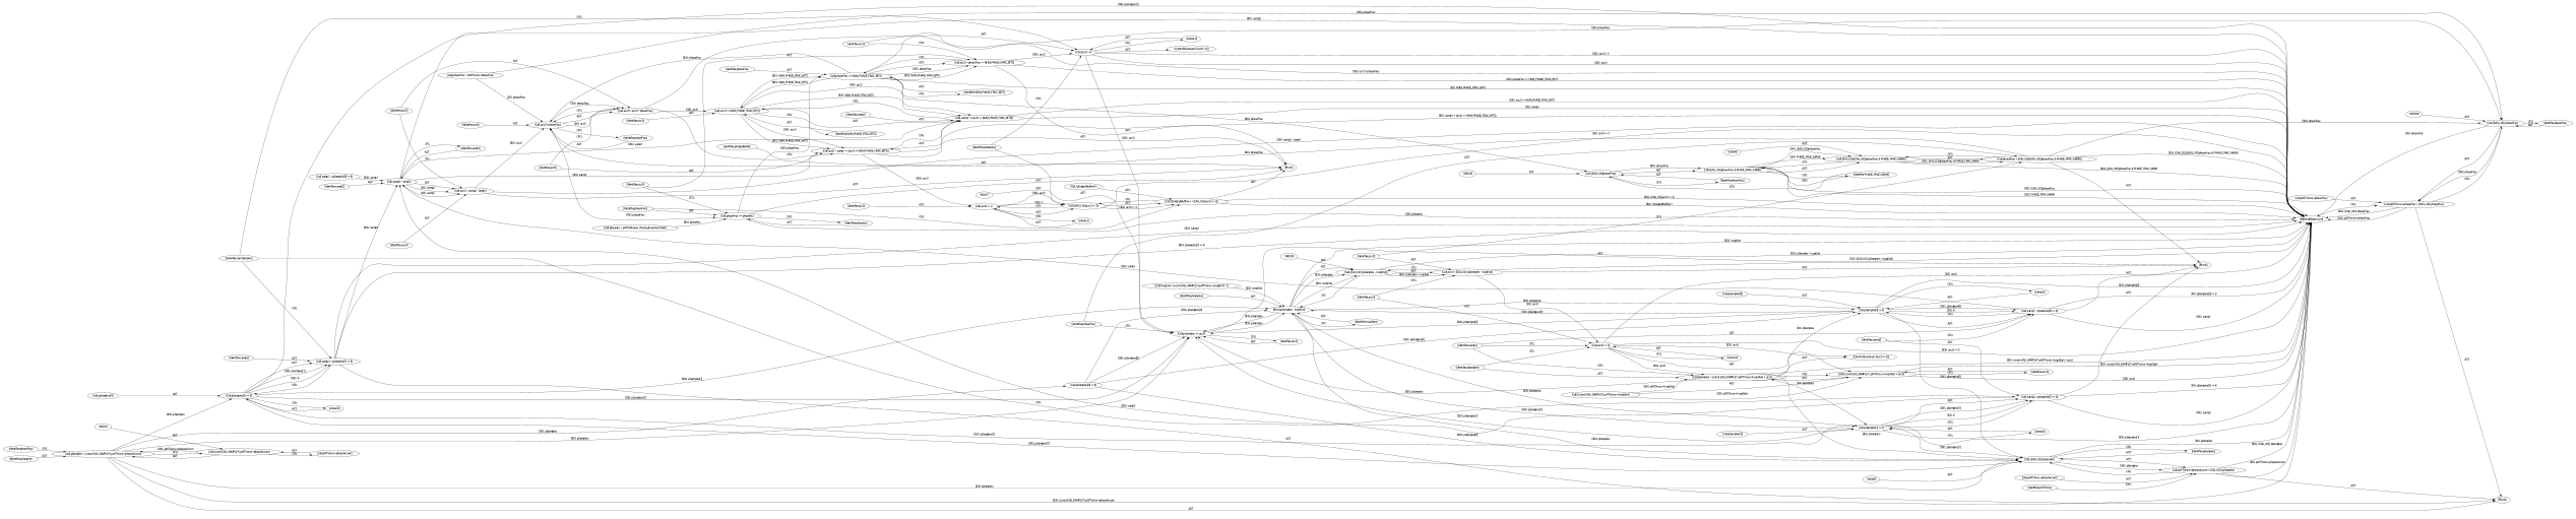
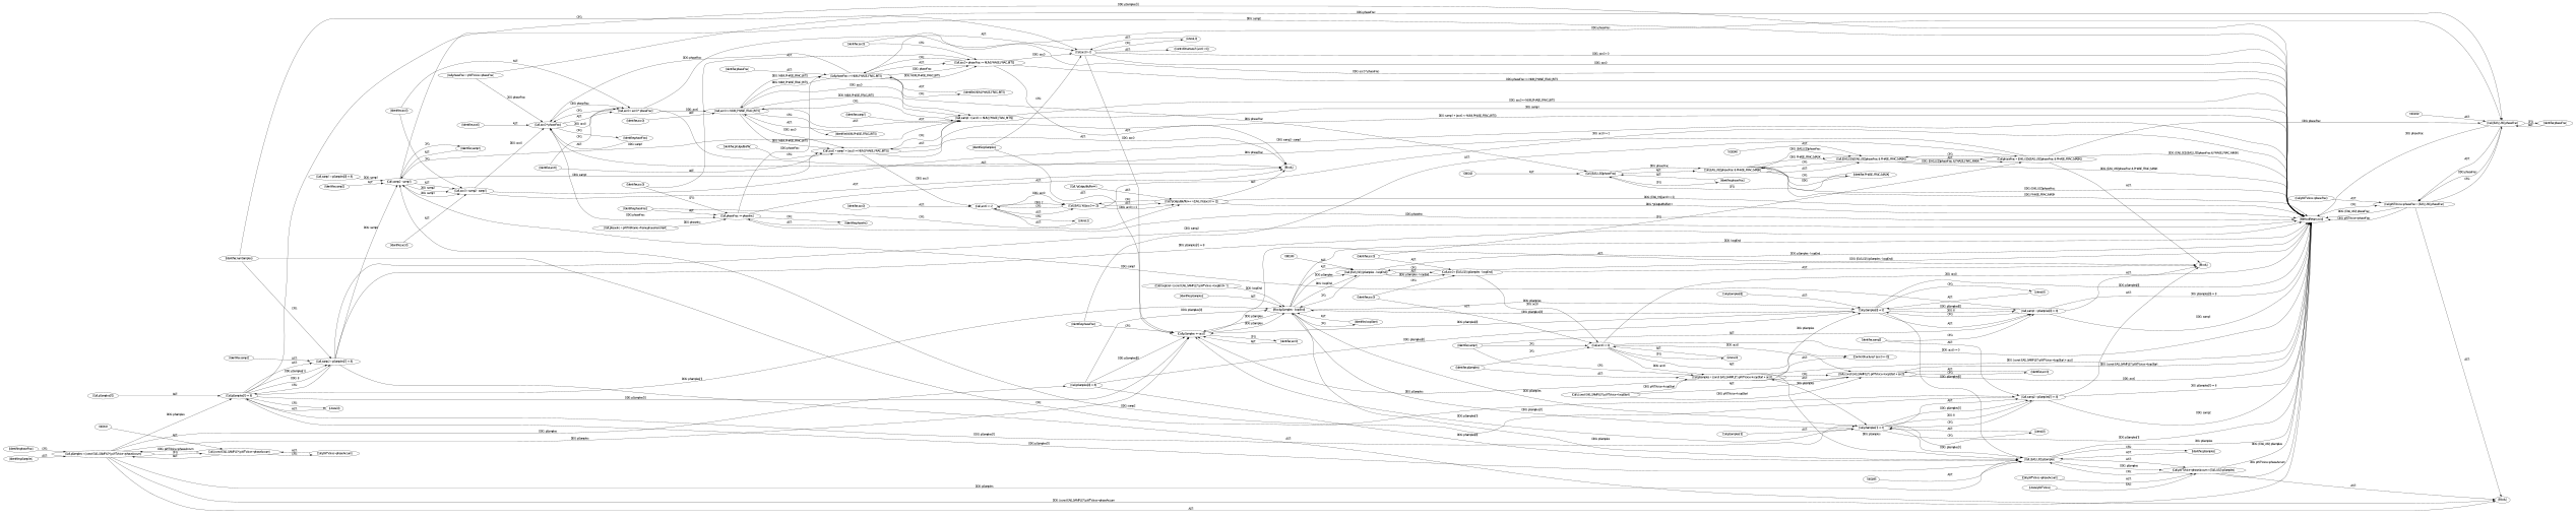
  digraph {
    fontname=Roboto
    rankdir=LR
    node [fontname=Roboto]
    edge [fontname=Roboto]
    n1 [label="(Call,pSamples[1] << 8)"]
    n2 [label="(Call,samp2 = pSamples[1] << 8)"]
    n3 [label="(Call,pSamples += acc0)"]
    n4 [label="(Block,pSamples - loopEnd)"]
    n5 [label="(Call,(EAS_U32) pSamples)"]
    n6 [label="(Call,pSamples[1] << 8)"]
    n7 [label="(MethodReturn,void)"]
    n8 [label="(Literal,8)"]
    n9 [label="(Block,)"]
    n10 [label="(Call,samp2 - samp1)"]
    n11 [label="(Identifier,acc0)"]
    n12 [label="(Block,)"]
    n13 [label="(Call,(EAS_I32) (pSamples - loopEnd))"]
    n14 [label="(Call,pSamples[0] << 8)"]
    n15 [label="(Identifier,loopStart)"]
    n16 [label="(Call,pWTVoice->phaseAccum = (EAS_U32) pSamples)"]
    n17 [label="(Identifier,pSamples)"]
    n18 [label="(Call,samp2 = pSamples[1] << 8)"]
    n19 [label="(Literal,8)"]
    n20 [label="(Call,pWTVoice->phaseFrac = (EAS_U32) phaseFrac)"]
    n21 [label="(Call,pSamples = (const EAS_SAMPLE*) pWTVoice->phaseAccum)"]
    n22 [label="(Call,(const EAS_SAMPLE*) pWTVoice->phaseAccum)"]
    n23 [label="(Call,pSamples[0] << 8)"]
    n24 [label="(Call,pWTVoice->phaseAccum)"]
    n25 [label="(Call,acc0 = samp2 - samp1)"]
    n26 [label="(Call,acc0 = samp1 + (acc0 >> NUM_PHASE_FRAC_BITS))"]
    n27 [label="(Call,samp1 + (acc0 >> NUM_PHASE_FRAC_BITS))"]
    n28 [label="(Identifier,samp1)"]
    n29 [label="(Call,acc0 * phaseFrac)"]
    n30 [label="(Block,)"]
    n31 [label="(Call,acc0 >> 2)"]
    n32 [label="(Call,acc0 >> NUM_PHASE_FRAC_BITS)"]
    n33 [label="(Call,acc0 = acc0 * phaseFrac)"]
    n34 [label="(Call,phaseFrac += phaseInc)"]
    n35 [label="(Identifier,phaseFrac)"]
    n36 [label="(Call,phaseFrac >> NUM_PHASE_FRAC_BITS)"]
    n37 [label="(Identifier,phaseInc)"]
    n38 [label="(Identifier,NUM_PHASE_FRAC_BITS)"]
    n39 [label="(Call,acc0 = phaseFrac >> NUM_PHASE_FRAC_BITS)"]
    n40 [label="(Call,(EAS_U32)phaseFrac)"]
    n41 [label="(Call,(EAS_U32) phaseFrac)"]
    n42 [label="(Identifier,NUM_PHASE_FRAC_BITS)"]
    n43 [label="(Call,(EAS_I16)(acc0 >> 2))"]
    n44 [label="(Literal,2)"]
    n45 [label="(Call,*pOutputBuffer++ = (EAS_I16)(acc0 >> 2))"]
    n46 [label="(Call,acc0 > 0)"]
    n47 [label="(Call,(EAS_U32)phaseFrac & PHASE_FRAC_MASK)"]
    n48 [label="(Identifier,phaseFrac)"]
    n49 [label="(Identifier,phaseFrac)"]
    n50 [label="(Literal,0)"]
    n51 [label="(ControlStructure,if (acc0 > 0))"]
    n52 [label="(Call,acc0 = (EAS_I32) (pSamples - loopEnd))"]
    n53 [label="(Call,samp1 = pSamples[0] << 8)"]
    n54 [label="(Literal,8)"]
    n55 [label="(Call,acc0 >= 0)"]
    n56 [label="(Call,pSamples = (const EAS_SAMPLE*) pWTVoice->loopStart + acc0)"]
    n57 [label="(Call,(const EAS_SAMPLE*) pWTVoice->loopStart + acc0)"]
    n58 [label="(ControlStructure,if (acc0 >= 0))"]
    n59 [label="(Literal,0)"]
    n60 [label="(Identifier,acc0)"]
    n61 [label="(Call,(EAS_I32)((EAS_U32)phaseFrac & PHASE_FRAC_MASK))"]
    n62 [label="(Identifier,PHASE_FRAC_MASK)"]
    n63 [label="(Call,phaseFrac = (EAS_I32)((EAS_U32)phaseFrac & PHASE_FRAC_MASK))"]
    n64 [label="(Identifier,acc0)"]
    n65 [label="(Identifier,pSamples)"]
    n66 [label="(Identifier,samp1)"]
    n67 [label="(Identifier,acc0)"]
    n68 [label="(Identifier,acc0)"]
-   n69 [label="(Identifier,pWTVoice)"]
+   n69 [label="(Literal,pWTVoice)"]
    n70 [label="(Call,samp1 = pSamples[0] << 8)"]
    n71 [label="(Identifier,acc0)"]
    n72 [label="(Identifier,acc0)"]
    n73 [label="(Identifier,numSamples)"]
    n74 [label="(Call,pSamples[0])"]
    n75 [label="(Call,loopEnd = (const EAS_SAMPLE*) pWTVoice->loopEnd + 1)"]
    n76 [label="(Identifier,pSamples)"]
    n77 [label="(Call,pWTVoice->phaseFrac)"]
    n78 [label="(Call,pSamples[1])"]
    n79 [label="(Identifier,acc0)"]
    n80 [label="(Identifier,phaseFrac)"]
    n81 [label="(Identifier,acc0)"]
    n82 [label="(Identifier,samp1)"]
    n83 [label="(Identifier,samp2)"]
    n84 [label="(Call,phaseFrac = pWTVoice->phaseFrac)"]
    n85 [label="(Identifier,pSamples)"]
    n86 [label="(Call,pWTVoice->phaseAccum)"]
    n87 [label="(Identifier,acc0)"]
    n88 [label="(Call,(const EAS_SAMPLE*) pWTVoice->loopStart)"]
    n89 [label="(Identifier,pOutputBuffer)"]
    n90 [label="(Identifier,phaseFrac)"]
    n91 [label="(Call,pSamples[1])"]
    n92 [label="(Identifier,phaseFrac)"]
    n93 [label="(Call,*pOutputBuffer++)"]
    n94 [label="(Call,phaseInc = pWTIntFrame->frame.phaseIncrement)"]
    n95 [label="(Identifier,acc0)"]
    n96 [label="(Identifier,pSamples)"]
    n97 [label="(Identifier,samp2)"]
    n98 [label="(Identifier,samp2)"]
    n99 [label="(Identifier,acc0)"]
    n100 [label="(Identifier,phaseFrac)"]
    1000161
-   1000217
    1000249
    1000285
    1000243
    1000240
    1000292
    n1 -> n2 [label="AST: "]
    n1 -> n2 [label="DDG: pSamples[1]"]
    n1 -> n2 [label="DDG: 8"]
    n1 -> n3 [label="DDG: pSamples[1]"]
    n1 -> n4 [label="DDG: pSamples[1]"]
    n1 -> n5 [label="DDG: pSamples[1]"]
    n1 -> n6 [label="DDG: pSamples[1]"]
    n1 -> n7 [label="DDG: pSamples[1]"]
    n1 -> n8 [label="CFG: "]
    n2 -> n1 [label="CFG: "]
    n2 -> n7 [label="DDG: samp2"]
    n2 -> n7 [label="DDG: pSamples[1] << 8"]
    n2 -> n9 [label="AST: "]
    n2 -> n10 [label="DDG: samp2"]
    n3 -> n4 [label="DDG: pSamples"]
    n3 -> n11 [label="CFG: "]
    n3 -> n12 [label="AST: "]
    n4 -> n3 [label="DDG: pSamples"]
    n4 -> n5 [label="DDG: pSamples"]
    n4 -> n6 [label="DDG: pSamples"]
    n4 -> n7 [label="DDG: loopEnd"]
    n4 -> n13 [label="AST: "]
    n4 -> n13 [label="DDG: pSamples"]
    n4 -> n13 [label="DDG: loopEnd"]
    n4 -> n14 [label="DDG: pSamples"]
    n4 -> n15 [label="CFG: "]
    n5 -> n7 [label="DDG: pSamples"]
    n5 -> n16 [label="AST: "]
    n5 -> n16 [label="DDG: pSamples"]
    n5 -> n17 [label="CFG: "]
    n6 -> n3 [label="DDG: pSamples[1]"]
    n6 -> n4 [label="DDG: pSamples[1]"]
    n6 -> n5 [label="DDG: pSamples[1]"]
    n6 -> n7 [label="DDG: pSamples[1]"]
    n6 -> n18 [label="AST: "]
    n6 -> n18 [label="DDG: pSamples[1]"]
    n6 -> n18 [label="DDG: 8"]
    n6 -> n19 [label="CFG: "]
    n7 -> n20 [label="CFG: "]
    n8 -> n1 [label="AST: "]
    n10 -> n7 [label="DDG: samp2"]
    n10 -> n25 [label="AST: "]
    n10 -> n25 [label="DDG: samp2"]
    n10 -> n25 [label="DDG: samp1"]
    n10 -> n26 [label="DDG: samp1"]
    n10 -> n27 [label="DDG: samp1"]
    n10 -> n28 [label="CFG: "]
    n11 -> n3 [label="AST: "]
    n13 -> n4 [label="CFG: "]
    n13 -> n7 [label="DDG: pSamples - loopEnd"]
    n13 -> n52 [label="AST: "]
    n13 -> n52 [label="DDG: pSamples - loopEnd"]
    n14 -> n3 [label="DDG: pSamples[0]"]
    n14 -> n4 [label="DDG: pSamples[0]"]
    n14 -> n5 [label="DDG: pSamples[0]"]
    n14 -> n7 [label="DDG: pSamples[0]"]
    n14 -> n53 [label="AST: "]
    n14 -> n53 [label="DDG: pSamples[0]"]
    n14 -> n53 [label="DDG: 8"]
    n14 -> n54 [label="CFG: "]
    n15 -> n4 [label="AST: "]
    n16 -> n5 [label="CFG: "]
    n16 -> n7 [label="DDG: (EAS_U32) pSamples"]
    n16 -> n7 [label="DDG: pWTVoice->phaseAccum"]
    n16 -> n9 [label="AST: "]
    n17 -> n5 [label="AST: "]
    n18 -> n6 [label="CFG: "]
    n18 -> n7 [label="DDG: pSamples[1] << 8"]
    n18 -> n7 [label="DDG: samp2"]
    n18 -> n10 [label="DDG: samp2"]
    n18 -> n12 [label="AST: "]
    n19 -> n6 [label="AST: "]
    n20 -> n7 [label="DDG: (EAS_U32) phaseFrac"]
    n20 -> n7 [label="DDG: pWTVoice->phaseFrac"]
    n20 -> n9 [label="AST: "]
    n20 -> n41 [label="CFG: "]
    n21 -> n1 [label="DDG: pSamples"]
    n21 -> n3 [label="DDG: pSamples"]
    n21 -> n5 [label="DDG: pSamples"]
    n21 -> n7 [label="DDG: (const EAS_SAMPLE*) pWTVoice->phaseAccum"]
    n21 -> n9 [label="AST: "]
    n21 -> n22 [label="CFG: "]
    n21 -> n23 [label="DDG: pSamples"]
    n22 -> n21 [label="AST: "]
    n22 -> n21 [label="DDG: pWTVoice->phaseAccum"]
    n22 -> n24 [label="CFG: "]
    n23 -> n3 [label="DDG: pSamples[0]"]
    n23 -> n4 [label="DDG: pSamples[0]"]
    n23 -> n5 [label="DDG: pSamples[0]"]
    n23 -> n14 [label="DDG: pSamples[0]"]
    n24 -> n22 [label="AST: "]
    n25 -> n7 [label="DDG: samp2 - samp1"]
    n25 -> n29 [label="DDG: acc0"]
    n25 -> n30 [label="AST: "]
    n26 -> n7 [label="DDG: samp1 + (acc0 >> NUM_PHASE_FRAC_BITS)"]
    n26 -> n27 [label="CFG: "]
    n26 -> n30 [label="AST: "]
    n26 -> n31 [label="DDG: acc0"]
    n27 -> n7 [label="DDG: acc0 >> NUM_PHASE_FRAC_BITS"]
    n27 -> n7 [label="DDG: samp1"]
    n27 -> n26 [label="AST: "]
    n27 -> n32 [label="CFG: "]
    n28 -> n10 [label="AST: "]
    n29 -> n33 [label="AST: "]
    n29 -> n33 [label="DDG: acc0"]
    n29 -> n33 [label="DDG: phaseFrac"]
    n29 -> n34 [label="DDG: phaseFrac"]
    n29 -> n35 [label="CFG: "]
    n31 -> n43 [label="AST: "]
    n31 -> n43 [label="DDG: acc0"]
    n31 -> n43 [label="DDG: 2"]
    n31 -> n44 [label="CFG: "]
    n32 -> n26 [label="DDG: acc0"]
    n32 -> n26 [label="DDG: NUM_PHASE_FRAC_BITS"]
    n32 -> n27 [label="AST: "]
    n32 -> n27 [label="DDG: acc0"]
    n32 -> n27 [label="DDG: NUM_PHASE_FRAC_BITS"]
    n32 -> n36 [label="DDG: NUM_PHASE_FRAC_BITS"]
    n32 -> n38 [label="CFG: "]
    n33 -> n7 [label="DDG: acc0 * phaseFrac"]
    n33 -> n29 [label="CFG: "]
    n33 -> n30 [label="AST: "]
    n33 -> n32 [label="DDG: acc0"]
    n34 -> n7 [label="DDG: phaseInc"]
    n34 -> n30 [label="AST: "]
    n34 -> n36 [label="DDG: phaseFrac"]
    n34 -> n37 [label="CFG: "]
    n35 -> n29 [label="AST: "]
-   n36 -> n7 [label="DDG: NUM_PHASE_FRAC_BITS"]
    n36 -> n29 [label="DDG: phaseFrac"]
    n36 -> n32 [label="DDG: NUM_PHASE_FRAC_BITS"]
    n36 -> n39 [label="AST: "]
    n36 -> n39 [label="DDG: phaseFrac"]
    n36 -> n39 [label="DDG: NUM_PHASE_FRAC_BITS"]
    n36 -> n40 [label="DDG: phaseFrac"]
    n36 -> n41 [label="DDG: phaseFrac"]
    n36 -> n42 [label="CFG: "]
    n37 -> n34 [label="AST: "]
    n38 -> n32 [label="AST: "]
    n39 -> n7 [label="DDG: phaseFrac >> NUM_PHASE_FRAC_BITS"]
    n39 -> n30 [label="AST: "]
    n39 -> n36 [label="CFG: "]
    n39 -> n46 [label="DDG: acc0"]
    n40 -> n47 [label="AST: "]
    n40 -> n47 [label="DDG: phaseFrac"]
    n40 -> n48 [label="CFG: "]
    n41 -> n7 [label="DDG: phaseFrac"]
    n41 -> n20 [label="AST: "]
    n41 -> n20 [label="DDG: phaseFrac"]
    n41 -> n49 [label="CFG: "]
    n42 -> n36 [label="AST: "]
    n43 -> n7 [label="DDG: acc0 >> 2"]
    n43 -> n31 [label="CFG: "]
    n43 -> n45 [label="AST: "]
    n43 -> n45 [label="DDG: acc0 >> 2"]
    n44 -> n31 [label="AST: "]
    n45 -> n7 [label="DDG: (EAS_I16)(acc0 >> 2)"]
    n45 -> n7 [label="DDG: *pOutputBuffer++"]
    n45 -> n30 [label="AST: "]
    n45 -> n43 [label="CFG: "]
    n46 -> n3 [label="DDG: acc0"]
    n46 -> n7 [label="DDG: acc0"]
    n46 -> n7 [label="DDG: acc0 > 0"]
    n46 -> n50 [label="CFG: "]
    n46 -> n51 [label="AST: "]
    n47 -> n7 [label="DDG: (EAS_U32)phaseFrac"]
    n47 -> n7 [label="DDG: PHASE_FRAC_MASK"]
    n47 -> n61 [label="AST: "]
    n47 -> n61 [label="DDG: (EAS_U32)phaseFrac"]
    n47 -> n61 [label="DDG: PHASE_FRAC_MASK"]
    n47 -> n62 [label="CFG: "]
    n48 -> n40 [label="AST: "]
    n49 -> n41 [label="AST: "]
    n50 -> n46 [label="AST: "]
    n52 -> n7 [label="DDG: (EAS_I32) (pSamples - loopEnd)"]
    n52 -> n12 [label="AST: "]
    n52 -> n13 [label="CFG: "]
    n52 -> n55 [label="DDG: acc0"]
    n53 -> n7 [label="DDG: pSamples[0] << 8"]
    n53 -> n7 [label="DDG: samp1"]
    n53 -> n10 [label="DDG: samp1"]
    n53 -> n12 [label="AST: "]
    n53 -> n14 [label="CFG: "]
    n54 -> n14 [label="AST: "]
    n55 -> n7 [label="DDG: acc0"]
    n55 -> n7 [label="DDG: acc0 >= 0"]
    n55 -> n56 [label="DDG: acc0"]
    n55 -> n57 [label="DDG: acc0"]
    n55 -> n58 [label="AST: "]
    n55 -> n59 [label="CFG: "]
    n56 -> n3 [label="DDG: pSamples"]
    n56 -> n5 [label="DDG: pSamples"]
    n56 -> n6 [label="DDG: pSamples"]
    n56 -> n7 [label="DDG: (const EAS_SAMPLE*) pWTVoice->loopStart + acc0"]
    n56 -> n14 [label="DDG: pSamples"]
    n56 -> n57 [label="CFG: "]
    n56 -> n58 [label="AST: "]
    n57 -> n7 [label="DDG: (const EAS_SAMPLE*) pWTVoice->loopStart"]
    n57 -> n7 [label="DDG: acc0"]
    n57 -> n56 [label="AST: "]
    n57 -> n60 [label="CFG: "]
    n59 -> n55 [label="AST: "]
    n60 -> n57 [label="AST: "]
    n61 -> n7 [label="DDG: (EAS_U32)phaseFrac & PHASE_FRAC_MASK"]
    n61 -> n47 [label="CFG: "]
    n61 -> n63 [label="AST: "]
    n61 -> n63 [label="DDG: (EAS_U32)phaseFrac & PHASE_FRAC_MASK"]
    n62 -> n40 [label="CFG: "]
    n62 -> n47 [label="DDG: "]
    n63 -> n7 [label="DDG: (EAS_I32)((EAS_U32)phaseFrac & PHASE_FRAC_MASK)"]
    n63 -> n12 [label="AST: "]
    n63 -> n29 [label="DDG: phaseFrac"]
    n63 -> n41 [label="DDG: phaseFrac"]
    n63 -> n61 [label="CFG: "]
    n64 -> n31 [label="AST: "]
    n65 -> n4 [label="AST: "]
    n66 -> n27 [label="AST: "]
    n67 -> n25 [label="CFG: "]
    n67 -> n33 [label="AST: "]
    n68 -> n32 [label="AST: "]
    n69 -> n16 [label="EAS: "]
    n70 -> n10 [label="DDG: samp1"]
    n71 -> n39 [label="CFG: "]
    n71 -> n46 [label="AST: "]
    n72 -> n34 [label="CFG: "]
    n72 -> n39 [label="AST: "]
    n73 -> n2 [label="CFG: "]
    n73 -> n18 [label="CFG: "]
    n73 -> n46 [label="CFG: "]
    n74 -> n14 [label="AST: "]
    n75 -> n4 [label="DDG: loopEnd"]
    n76 -> n3 [label="AST: "]
    n76 -> n46 [label="CFG: "]
    n77 -> n20 [label="AST: "]
    n78 -> n6 [label="AST: "]
    n79 -> n26 [label="AST: "]
    n79 -> n33 [label="CFG: "]
    n80 -> n21 [label="CFG: "]
    n81 -> n52 [label="CFG: "]
    n81 -> n55 [label="AST: "]
    n82 -> n53 [label="AST: "]
    n82 -> n55 [label="CFG: "]
    n82 -> n56 [label="CFG: "]
    n83 -> n18 [label="AST: "]
    n83 -> n53 [label="CFG: "]
    n84 -> n29 [label="DDG: phaseFrac"]
    n84 -> n41 [label="DDG: phaseFrac"]
    n85 -> n21 [label="AST: "]
    n86 -> n16 [label="AST: "]
    n87 -> n52 [label="AST: "]
    n87 -> n63 [label="CFG: "]
    n88 -> n56 [label="DDG: pWTVoice->loopStart"]
    n88 -> n57 [label="AST: "]
    n88 -> n57 [label="DDG: pWTVoice->loopStart"]
    n89 -> n26 [label="CFG: "]
    n90 -> n34 [label="AST: "]
    n90 -> n45 [label="CFG: "]
    n91 -> n1 [label="AST: "]
    n92 -> n36 [label="AST: "]
    n93 -> n45 [label="AST: "]
    n94 -> n34 [label="DDG: phaseInc"]
    n95 -> n29 [label="AST: "]
    n96 -> n55 [label="CFG: "]
    n96 -> n56 [label="AST: "]
    n97 -> n2 [label="AST: "]
    n98 -> n10 [label="AST: "]
    n99 -> n25 [label="AST: "]
    n100 -> n3 [label="CFG: "]
    n100 -> n63 [label="AST: "]
    1000161 -> n22 [label="AST: "]
-   1000217 -> n43 [label="AST: "]
    1000249 -> n13 [label="AST: "]
    1000285 -> n5 [label="AST: "]
    1000243 -> n40 [label="AST: "]
    1000240 -> n61 [label="AST: "]
    1000292 -> n41 [label="AST: "]
  }
